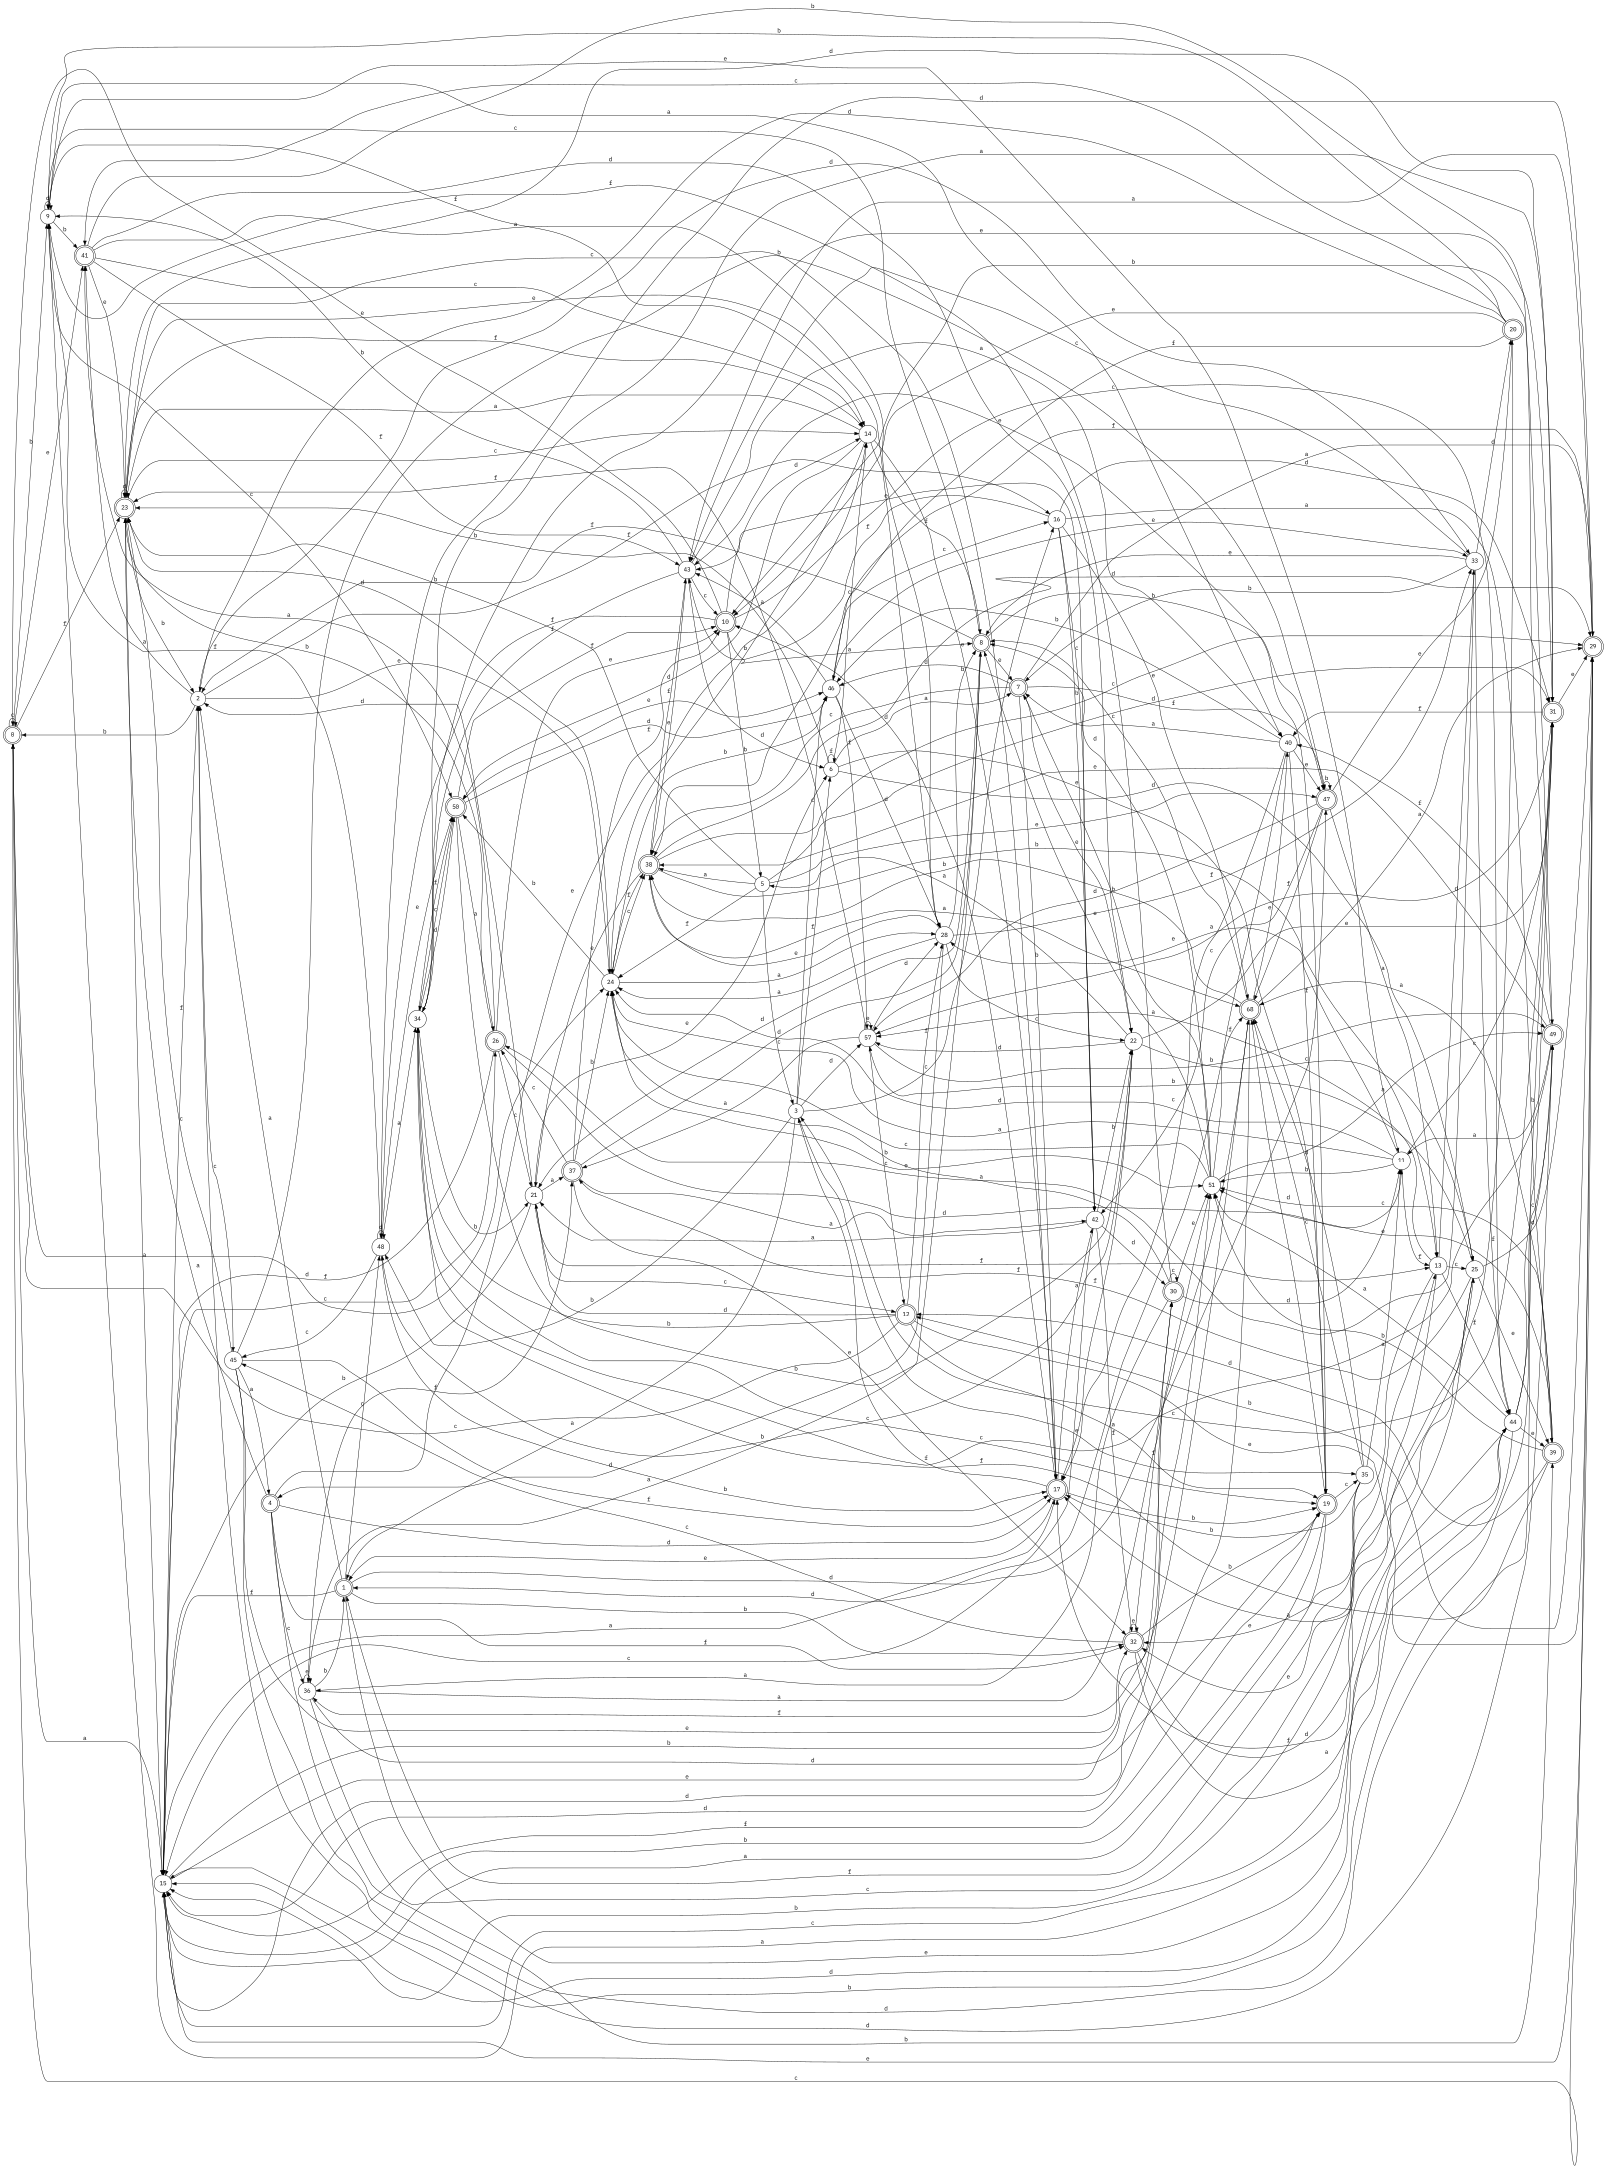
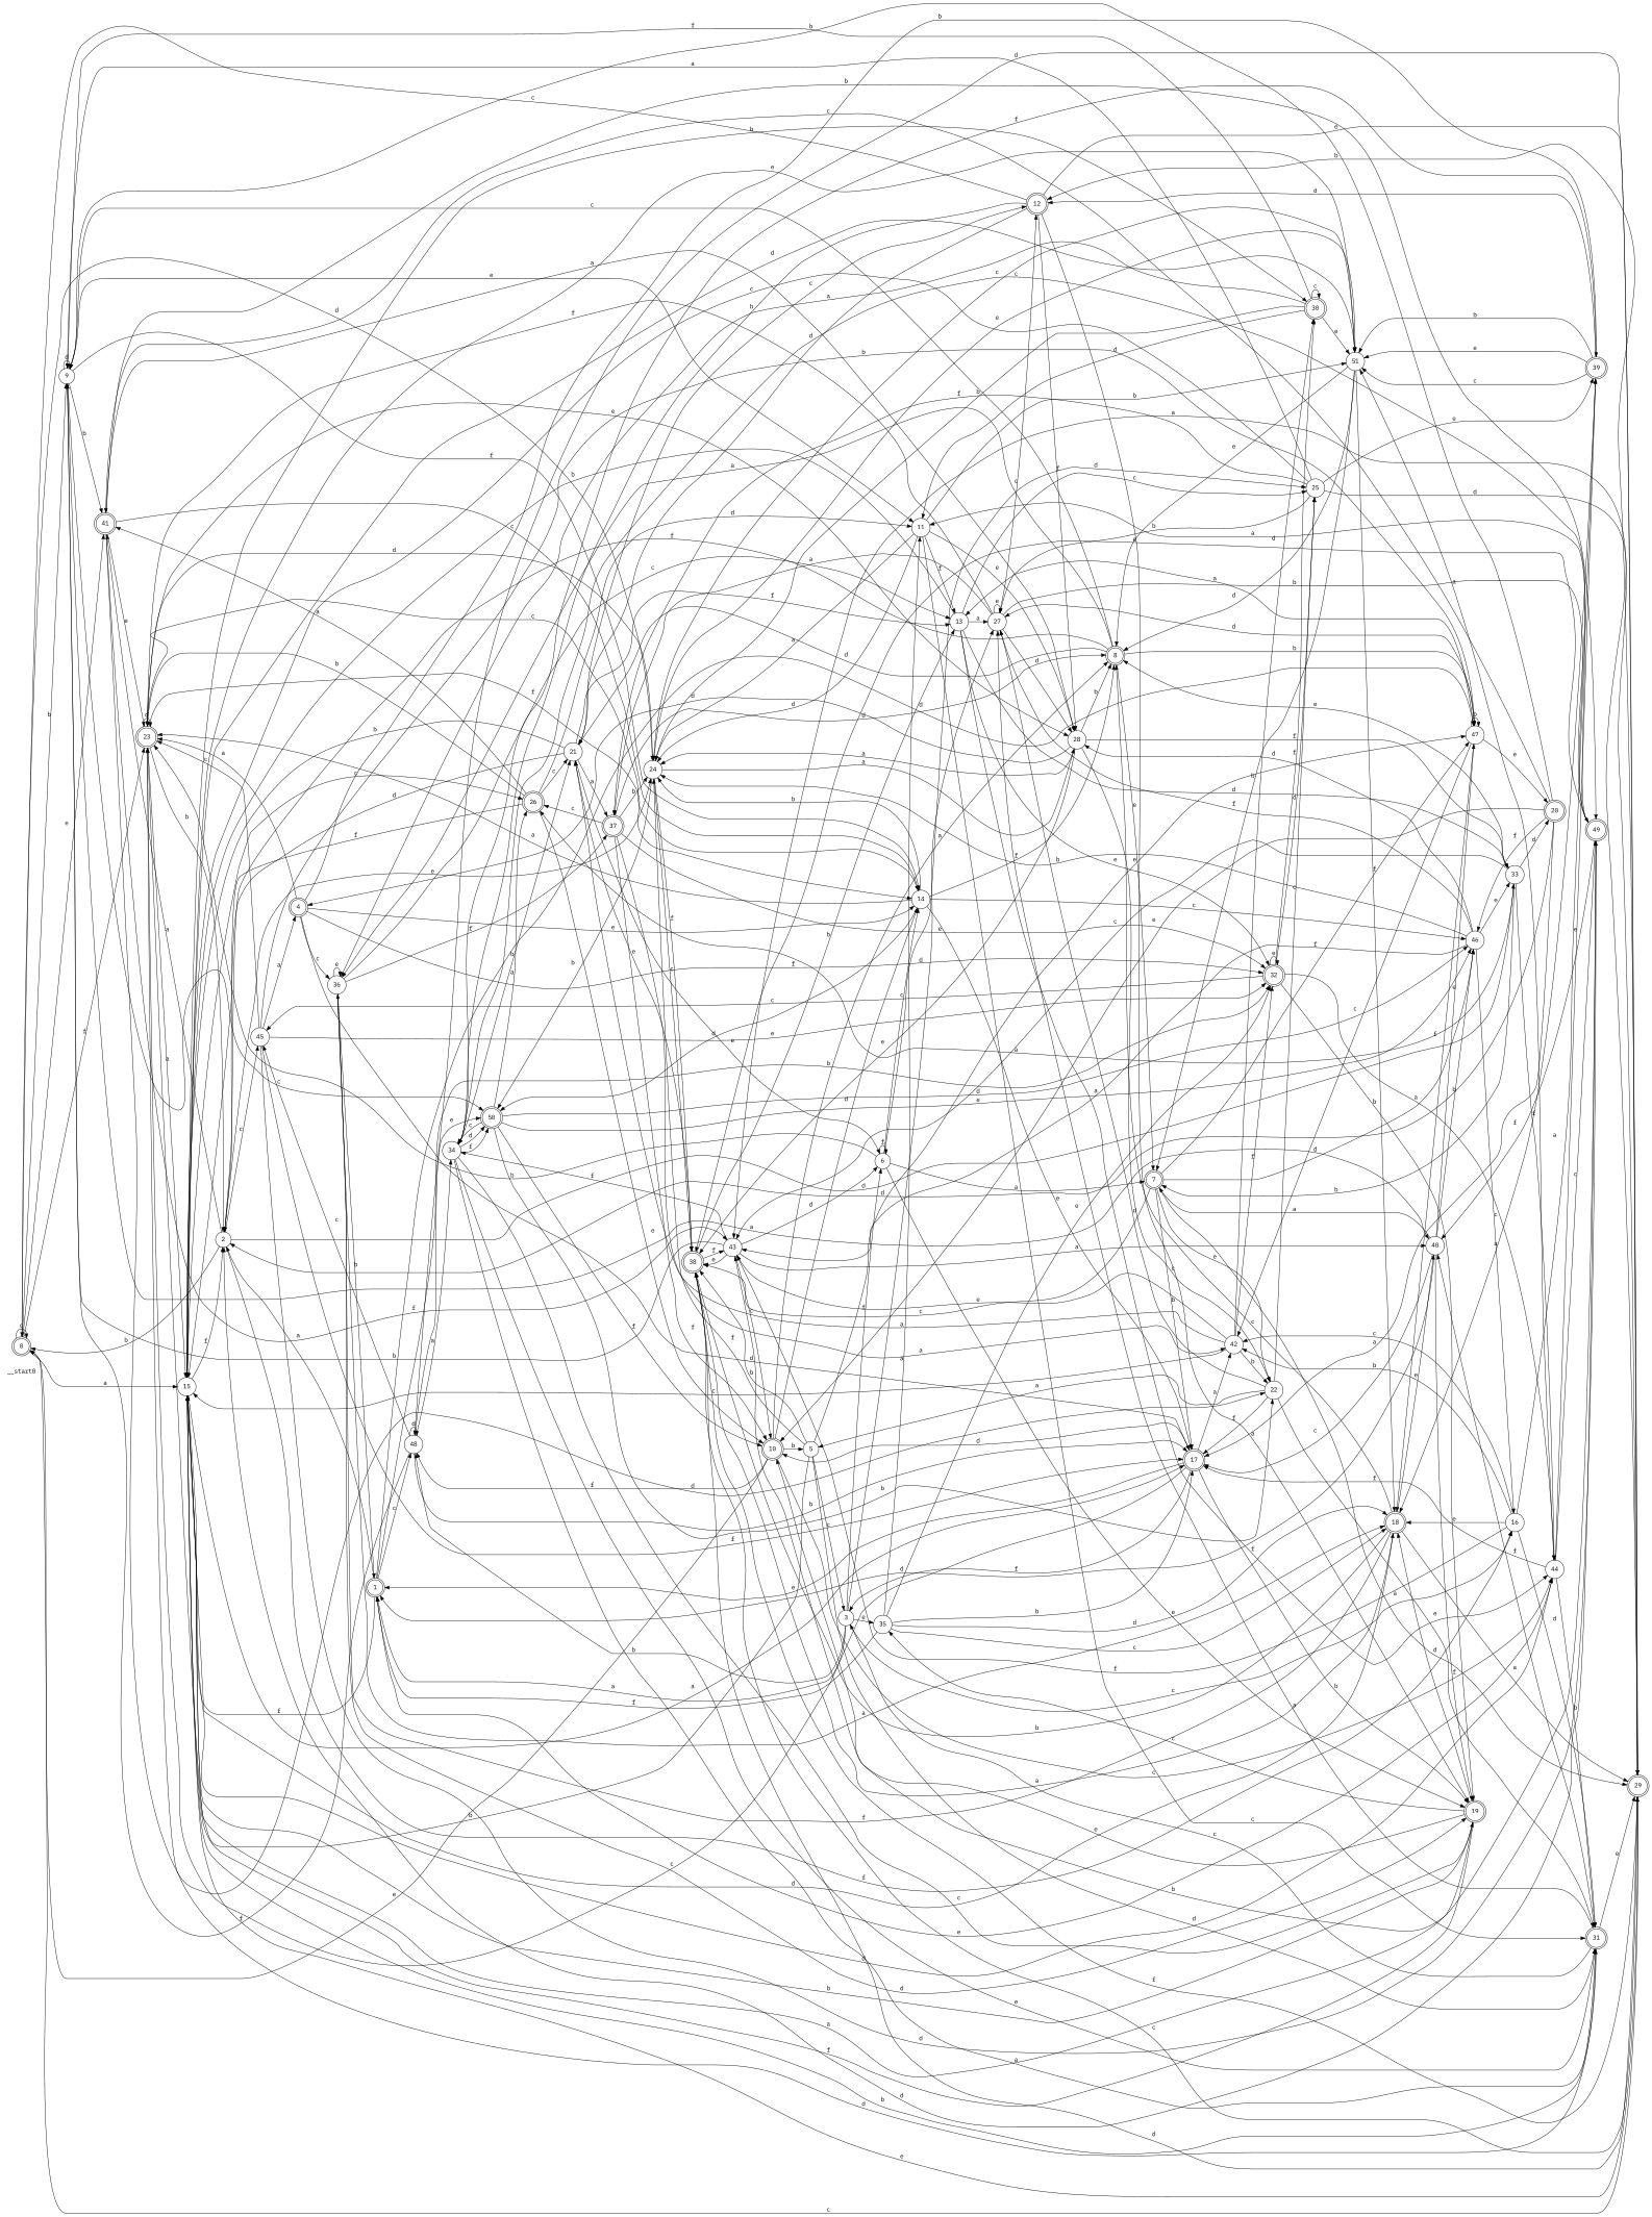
  digraph {
    fontname="IBM Plex Mono"
    rankdir=LR
    node [fontname="IBM Plex Mono" shape=circle color=black fillcolor=white style=filled]
    edge [fontname="IBM Plex Mono"]
+   __start0 [shape=none color="" fillcolor="" style=""]
    n2 [label=0 shape=doublecircle style="rounded,filled"]
    n3 [label=9]
    n4 [label=15]
    n5 [label=23 shape=doublecircle style="rounded,filled"]
    n6 [label=24]
    n7 [label=41 shape=doublecircle style="rounded,filled"]
    n8 [label=14]
    n9 [label=11]
    n10 [label=40]
    n11 [label=50 shape=doublecircle style="rounded,filled"]
    n12 [label=2]
    n13 [label=17 shape=doublecircle style="rounded,filled"]
    n14 [label=51]
    n15 [label=26 shape=doublecircle style="rounded,filled"]
    n16 [label=30 shape=doublecircle style="rounded,filled"]
    n17 [label=28]
    n18 [label=38 shape=doublecircle style="rounded,filled"]
    n19 [label=22]
    n20 [label=43]
    n21 [label=49 shape=doublecircle style="rounded,filled"]
    n22 [label=1 shape=doublecircle style="rounded,filled"]
    n23 [label=32 shape=doublecircle style="rounded,filled"]
    n24 [label=44]
-   n25 [label=47 shape=doublecircle style="rounded,filled"]
+   n25 [label=47 style="rounded,filled"]
    n26 [label=48]
    n27 [label=16]
    n28 [label=33]
    n29 [label=45]
    n30 [label=19 shape=doublecircle style="rounded,filled"]
    n31 [label=25]
    n32 [label=39 shape=doublecircle style="rounded,filled"]
    n33 [label=31 shape=doublecircle style="rounded,filled"]
-   n34 [label=57]
+   n34 [label=27]
    n35 [label=13]
-   n36 [label=68 shape=doublecircle style="rounded,filled"]
+   n36 [label=18 shape=doublecircle style="rounded,filled"]
    n37 [label=42]
    n38 [label=20 shape=doublecircle style="rounded,filled"]
    n39 [label=34]
    n40 [label=7 shape=doublecircle style="rounded,filled"]
    n41 [label=8 shape=doublecircle style="rounded,filled"]
    n42 [label=4 shape=doublecircle style="rounded,filled"]
    n43 [label=3]
    n44 [label=6]
    n45 [label=35]
    n46 [label=12 shape=doublecircle]
    n47 [label=37 shape=doublecircle style="rounded,filled"]
    n48 [label=36]
    n49 [label=46]
    n50 [label=10 shape=doublecircle style="rounded,filled"]
    n51 [label=5]
    n52 [label=29 shape=doublecircle style="rounded,filled"]
    n53 [label=21]
    n2 -> n2 [label=c]
    n2 -> n3 [label=b]
    n2 -> n4 [label=a]
    n2 -> n5 [label=f]
    n2 -> n6 [label=d]
    n2 -> n7 [label=e]
    n3 -> n3 [label=d]
    n3 -> n7 [label=b]
    n3 -> n8 [label=f]
    n3 -> n9 [label=e]
    n3 -> n10 [label=a]
    n3 -> n11 [label=c]
    n4 -> n12 [label=f]
    n4 -> n13 [label=a]
    n4 -> n14 [label=d]
    n4 -> n14 [label=e]
    n4 -> n15 [label=c]
    n4 -> n16 [label=b]
    n5 -> n4 [label=a]
    n5 -> n5 [label=d]
    n5 -> n8 [label=c]
    n5 -> n8 [label=f]
    n5 -> n12 [label=b]
    n5 -> n17 [label=e]
    n6 -> n5 [label=d]
    n6 -> n11 [label=b]
    n6 -> n14 [label=e]
    n6 -> n17 [label=a]
    n6 -> n18 [label=c]
    n6 -> n18 [label=f]
    n7 -> n5 [label=e]
    n7 -> n8 [label=c]
    n7 -> n17 [label=a]
    n7 -> n19 [label=d]
    n7 -> n20 [label=f]
    n7 -> n21 [label=b]
    n8 -> n5 [label=a]
    n8 -> n6 [label=b]
    n8 -> n11 [label=d]
    n8 -> n13 [label=e]
    n8 -> n41 [label=f]
-   n43 -> n49 [label=c]
+   n8 -> n49 [label=c]
    n9 -> n6 [label=a]
    n9 -> n6 [label=d]
    n9 -> n14 [label=b]
    n9 -> n17 [label=e]
    n9 -> n33 [label=c]
    n9 -> n35 [label=f]
    n10 -> n13 [label=c]
    n10 -> n22 [label=d]
    n10 -> n25 [label=e]
    n10 -> n30 [label=f]
    n10 -> n40 [label=a]
    n10 -> n49 [label=b]
    n11 -> n15 [label=a]
    n11 -> n19 [label=b]
    n11 -> n39 [label=c]
    n11 -> n49 [label=d]
    n11 -> n49 [label=e]
    n11 -> n50 [label=f]
    n12 -> n2 [label=b]
    n12 -> n6 [label=e]
    n12 -> n7 [label=a]
    n12 -> n27 [label=f]
    n12 -> n28 [label=d]
    n12 -> n29 [label=c]
    n13 -> n5 [label=c]
    n13 -> n22 [label=e]
    n13 -> n30 [label=b]
    n13 -> n37 [label=a]
    n13 -> n43 [label=f]
    n13 -> n50 [label=d]
    n14 -> n6 [label=c]
-   n14 -> n21 [label=a]
    n14 -> n36 [label=f]
    n14 -> n40 [label=b]
    n14 -> n41 [label=d]
    n14 -> n41 [label=e]
    n15 -> n4 [label=f]
    n15 -> n5 [label=b]
    n15 -> n7 [label=a]
    n15 -> n9 [label=d]
    n15 -> n50 [label=e]
    n15 -> n53 [label=c]
    n16 -> n3 [label=f]
    n16 -> n6 [label=b]
    n16 -> n9 [label=d]
    n16 -> n14 [label=e]
    n16 -> n16 [label=c]
    n16 -> n48 [label=a]
    n17 -> n6 [label=a]
    n17 -> n18 [label=e]
    n17 -> n19 [label=c]
    n17 -> n28 [label=f]
    n17 -> n41 [label=b]
    n17 -> n42 [label=d]
    n18 -> n20 [label=f]
    n18 -> n35 [label=b]
    n18 -> n36 [label=a]
    n18 -> n52 [label=c]
    n18 -> n52 [label=d]
    n18 -> n53 [label=e]
    n19 -> n13 [label=f]
-   n19 -> n26 [label=b]
    n19 -> n31 [label=c]
    n19 -> n33 [label=e]
    n19 -> n34 [label=d]
    n19 -> n51 [label=a]
    n20 -> n3 [label=b]
    n20 -> n10 [label=a]
    n20 -> n18 [label=e]
    n20 -> n39 [label=f]
    n20 -> n44 [label=d]
    n20 -> n50 [label=c]
    n21 -> n9 [label=a]
    n21 -> n10 [label=f]
    n21 -> n12 [label=d]
    n21 -> n18 [label=e]
    n21 -> n39 [label=c]
    n21 -> n50 [label=b]
    n22 -> n4 [label=f]
    n22 -> n12 [label=a]
    n22 -> n23 [label=b]
    n22 -> n24 [label=e]
    n22 -> n25 [label=d]
    n22 -> n26 [label=c]
    n23 -> n16 [label=f]
    n23 -> n23 [label=e]
    n23 -> n24 [label=a]
    n23 -> n29 [label=c]
    n23 -> n30 [label=b]
    n23 -> n31 [label=d]
    n24 -> n4 [label=d]
    n24 -> n13 [label=f]
    n24 -> n14 [label=a]
    n24 -> n21 [label=c]
    n24 -> n32 [label=e]
    n24 -> n33 [label=b]
    n25 -> n25 [label=b]
    n25 -> n34 [label=d]
    n25 -> n35 [label=a]
    n25 -> n36 [label=f]
    n25 -> n37 [label=c]
    n25 -> n38 [label=e]
    n26 -> n3 [label=f]
    n26 -> n11 [label=e]
    n26 -> n13 [label=b]
    n26 -> n26 [label=d]
    n26 -> n29 [label=c]
    n26 -> n39 [label=a]
    n27 -> n20 [label=f]
    n27 -> n32 [label=a]
    n27 -> n33 [label=d]
    n27 -> n36 [label=e]
    n27 -> n37 [label=b]
    n27 -> n37 [label=c]
    n28 -> n15 [label=a]
    n28 -> n20 [label=c]
    n28 -> n24 [label=f]
    n28 -> n38 [label=d]
    n28 -> n40 [label=b]
    n28 -> n41 [label=e]
    n29 -> n5 [label=c]
    n29 -> n13 [label=f]
    n29 -> n21 [label=d]
    n29 -> n23 [label=e]
    n29 -> n25 [label=b]
    n29 -> n42 [label=a]
    n30 -> n4 [label=a]
    n30 -> n4 [label=b]
    n30 -> n4 [label=f]
    n30 -> n20 [label=e]
    n30 -> n36 [label=d]
    n30 -> n45 [label=c]
    n31 -> n3 [label=a]
    n31 -> n4 [label=c]
    n31 -> n32 [label=e]
    n31 -> n34 [label=b]
    n31 -> n47 [label=f]
    n31 -> n52 [label=d]
    n32 -> n14 [label=b]
    n32 -> n14 [label=c]
    n32 -> n14 [label=e]
    n32 -> n36 [label=a]
    n32 -> n39 [label=f]
    n32 -> n46 [label=d]
    n33 -> n4 [label=b]
    n33 -> n5 [label=d]
    n33 -> n10 [label=f]
    n33 -> n34 [label=a]
    n33 -> n43 [label=c]
    n33 -> n52 [label=e]
    n34 -> n5 [label=f]
    n34 -> n17 [label=d]
    n34 -> n21 [label=b]
    n34 -> n34 [label=e]
    n34 -> n46 [label=c]
    n34 -> n47 [label=a]
    n35 -> n4 [label=b]
    n35 -> n23 [label=e]
    n35 -> n24 [label=f]
    n35 -> n28 [label=d]
    n35 -> n31 [label=c]
    n35 -> n34 [label=a]
    n36 -> n4 [label=d]
    n36 -> n10 [label=e]
    n36 -> n18 [label=b]
    n36 -> n41 [label=c]
    n36 -> n48 [label=f]
    n36 -> n52 [label=a]
    n37 -> n4 [label=c]
    n37 -> n16 [label=d]
    n37 -> n19 [label=b]
    n37 -> n20 [label=e]
    n37 -> n23 [label=f]
    n37 -> n53 [label=a]
    n38 -> n3 [label=b]
    n38 -> n7 [label=c]
    n38 -> n12 [label=d]
    n38 -> n13 [label=a]
    n38 -> n49 [label=f]
    n38 -> n50 [label=e]
    n39 -> n11 [label=d]
    n39 -> n11 [label=f]
    n39 -> n30 [label=c]
    n39 -> n33 [label=a]
    n39 -> n33 [label=e]
    n39 -> n53 [label=b]
    n40 -> n13 [label=b]
    n40 -> n18 [label=c]
    n40 -> n19 [label=e]
    n40 -> n25 [label=f]
    n40 -> n49 [label=d]
    n40 -> n52 [label=a]
    n41 -> n3 [label=c]
    n41 -> n12 [label=f]
    n41 -> n25 [label=b]
    n41 -> n40 [label=e]
    n41 -> n48 [label=a]
    n41 -> n53 [label=d]
    n42 -> n5 [label=a]
    n42 -> n8 [label=e]
    n42 -> n13 [label=d]
    n42 -> n23 [label=f]
    n42 -> n32 [label=b]
    n42 -> n48 [label=c]
    n43 -> n22 [label=a]
    n43 -> n26 [label=b]
    n43 -> n27 [label=c]
    n43 -> n34 [label=d]
    n43 -> n44 [label=f]
    n43 -> n45 [label=e]
    n44 -> n5 [label=b]
    n44 -> n8 [label=c]
    n44 -> n30 [label=e]
    n44 -> n31 [label=d]
    n44 -> n40 [label=a]
    n44 -> n44 [label=f]
    n45 -> n9 [label=a]
    n45 -> n13 [label=b]
    n45 -> n22 [label=f]
    n45 -> n23 [label=e]
    n45 -> n36 [label=c]
    n45 -> n36 [label=d]
    n46 -> n2 [label=c]
    n46 -> n17 [label=f]
    n46 -> n30 [label=a]
    n46 -> n39 [label=b]
    n46 -> n52 [label=e]
    n46 -> n53 [label=d]
    n47 -> n6 [label=b]
    n47 -> n15 [label=c]
    n47 -> n23 [label=e]
    n47 -> n37 [label=a]
    n47 -> n41 [label=d]
    n47 -> n50 [label=f]
    n48 -> n22 [label=b]
    n48 -> n30 [label=d]
    n48 -> n35 [label=c]
    n48 -> n36 [label=a]
    n48 -> n47 [label=f]
    n48 -> n48 [label=e]
    n49 -> n6 [label=b]
    n49 -> n17 [label=d]
    n49 -> n20 [label=a]
    n49 -> n27 [label=c]
    n49 -> n28 [label=e]
    n49 -> n34 [label=f]
    n50 -> n2 [label=e]
    n50 -> n8 [label=d]
    n50 -> n24 [label=c]
    n50 -> n26 [label=f]
    n50 -> n41 [label=a]
    n50 -> n51 [label=b]
    n51 -> n5 [label=b]
    n51 -> n6 [label=f]
-   n51 -> n18 [label=a]
+   n51 -> n18 [label=b]
    n51 -> n25 [label=e]
    n51 -> n33 [label=d]
    n51 -> n43 [label=c]
    n52 -> n2 [label=c]
    n52 -> n4 [label=e]
    n52 -> n18 [label=f]
    n52 -> n20 [label=a]
    n52 -> n26 [label=d]
    n52 -> n46 [label=b]
    n53 -> n4 [label=b]
    n53 -> n12 [label=d]
    n53 -> n35 [label=f]
    n53 -> n44 [label=e]
    n53 -> n46 [label=c]
    n53 -> n47 [label=a]
  }
